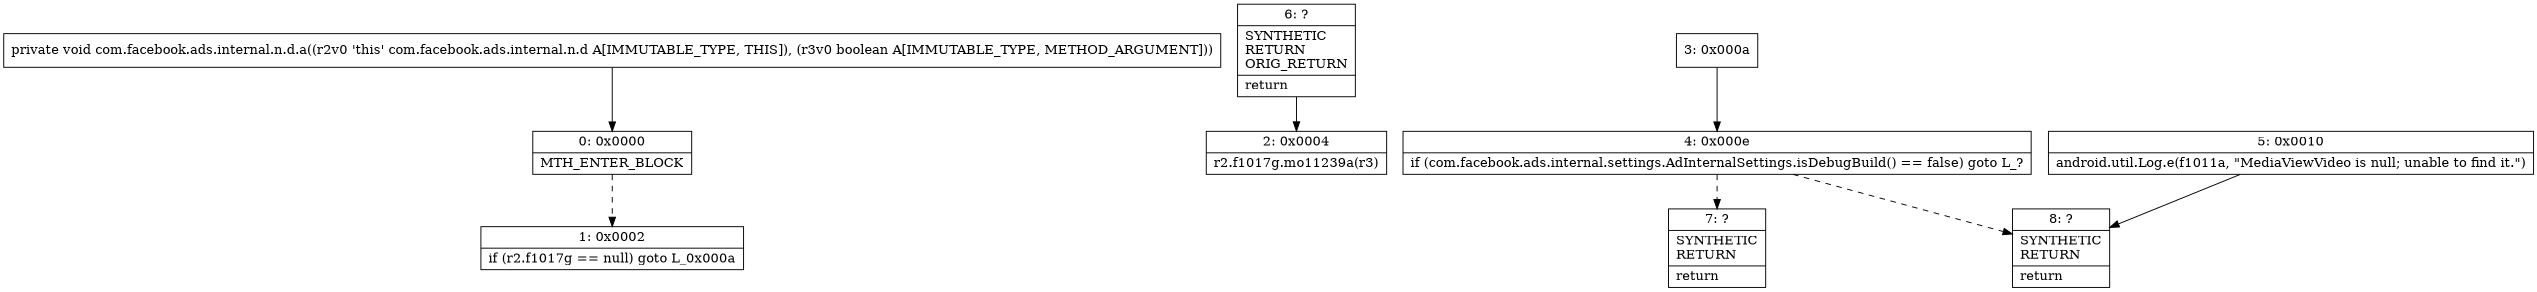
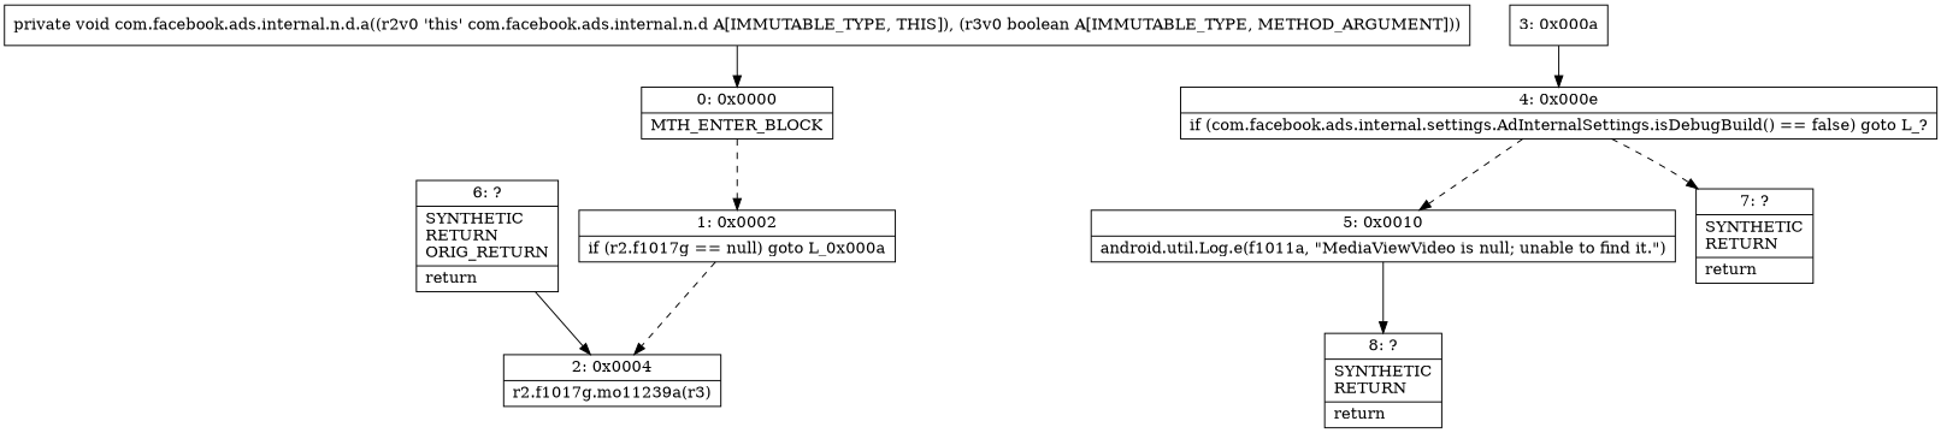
  digraph {
    node [shape=record]
    n1 [label="{0\:\ 0x0000|MTH_ENTER_BLOCK\l}"]
    n2 [label="{1\:\ 0x0002|if (r2.f1017g == null) goto L_0x000a\l}"]
    n3 [label="{2\:\ 0x0004|r2.f1017g.mo11239a(r3)\l}"]
    n4 [label="{3\:\ 0x000a}"]
    n5 [label="{4\:\ 0x000e|if (com.facebook.ads.internal.settings.AdInternalSettings.isDebugBuild() == false) goto L_?\l}"]
    n6 [label="{6\:\ ?|SYNTHETIC\lRETURN\lORIG_RETURN\l|return\l}"]
    n7 [label="{5\:\ 0x0010|android.util.Log.e(f1011a, \"MediaViewVideo is null; unable to find it.\")\l}"]
    n8 [label="{7\:\ ?|SYNTHETIC\lRETURN\l|return\l}"]
    n9 [label="{8\:\ ?|SYNTHETIC\lRETURN\l|return\l}"]
    n10 [label="{private void com.facebook.ads.internal.n.d.a((r2v0 'this' com.facebook.ads.internal.n.d A[IMMUTABLE_TYPE, THIS]), (r3v0 boolean A[IMMUTABLE_TYPE, METHOD_ARGUMENT])) }"]
    n1 -> n2 [style=dashed]
+   n2 -> n3 [style=dashed]
    n4 -> n5
-   n5 -> n9 [style=dashed]
+   n5 -> n7 [style=dashed]
    n5 -> n8 [style=dashed]
    n6 -> n3
    n7 -> n9
    n10 -> n1
  }
